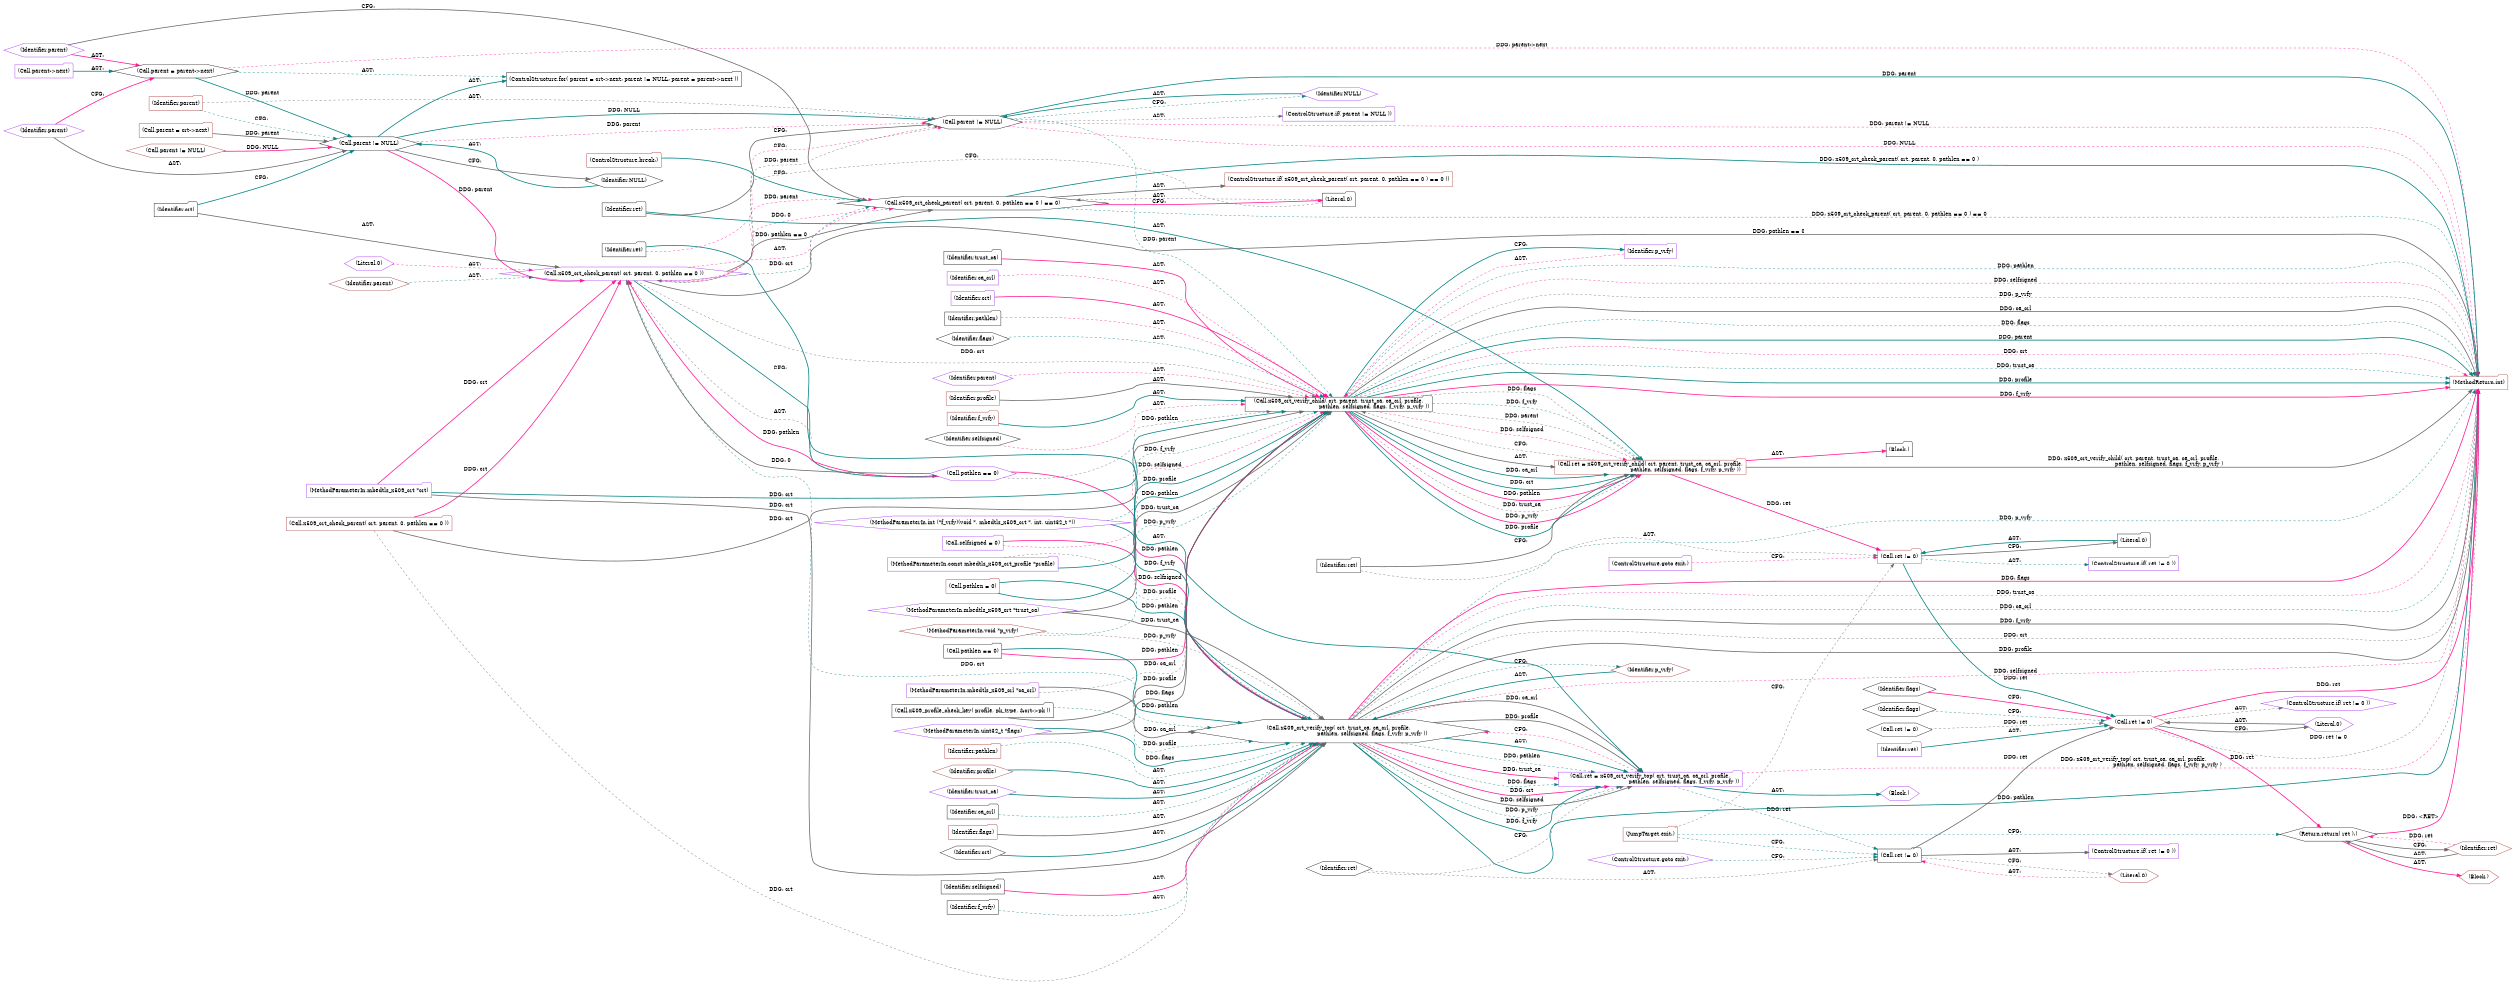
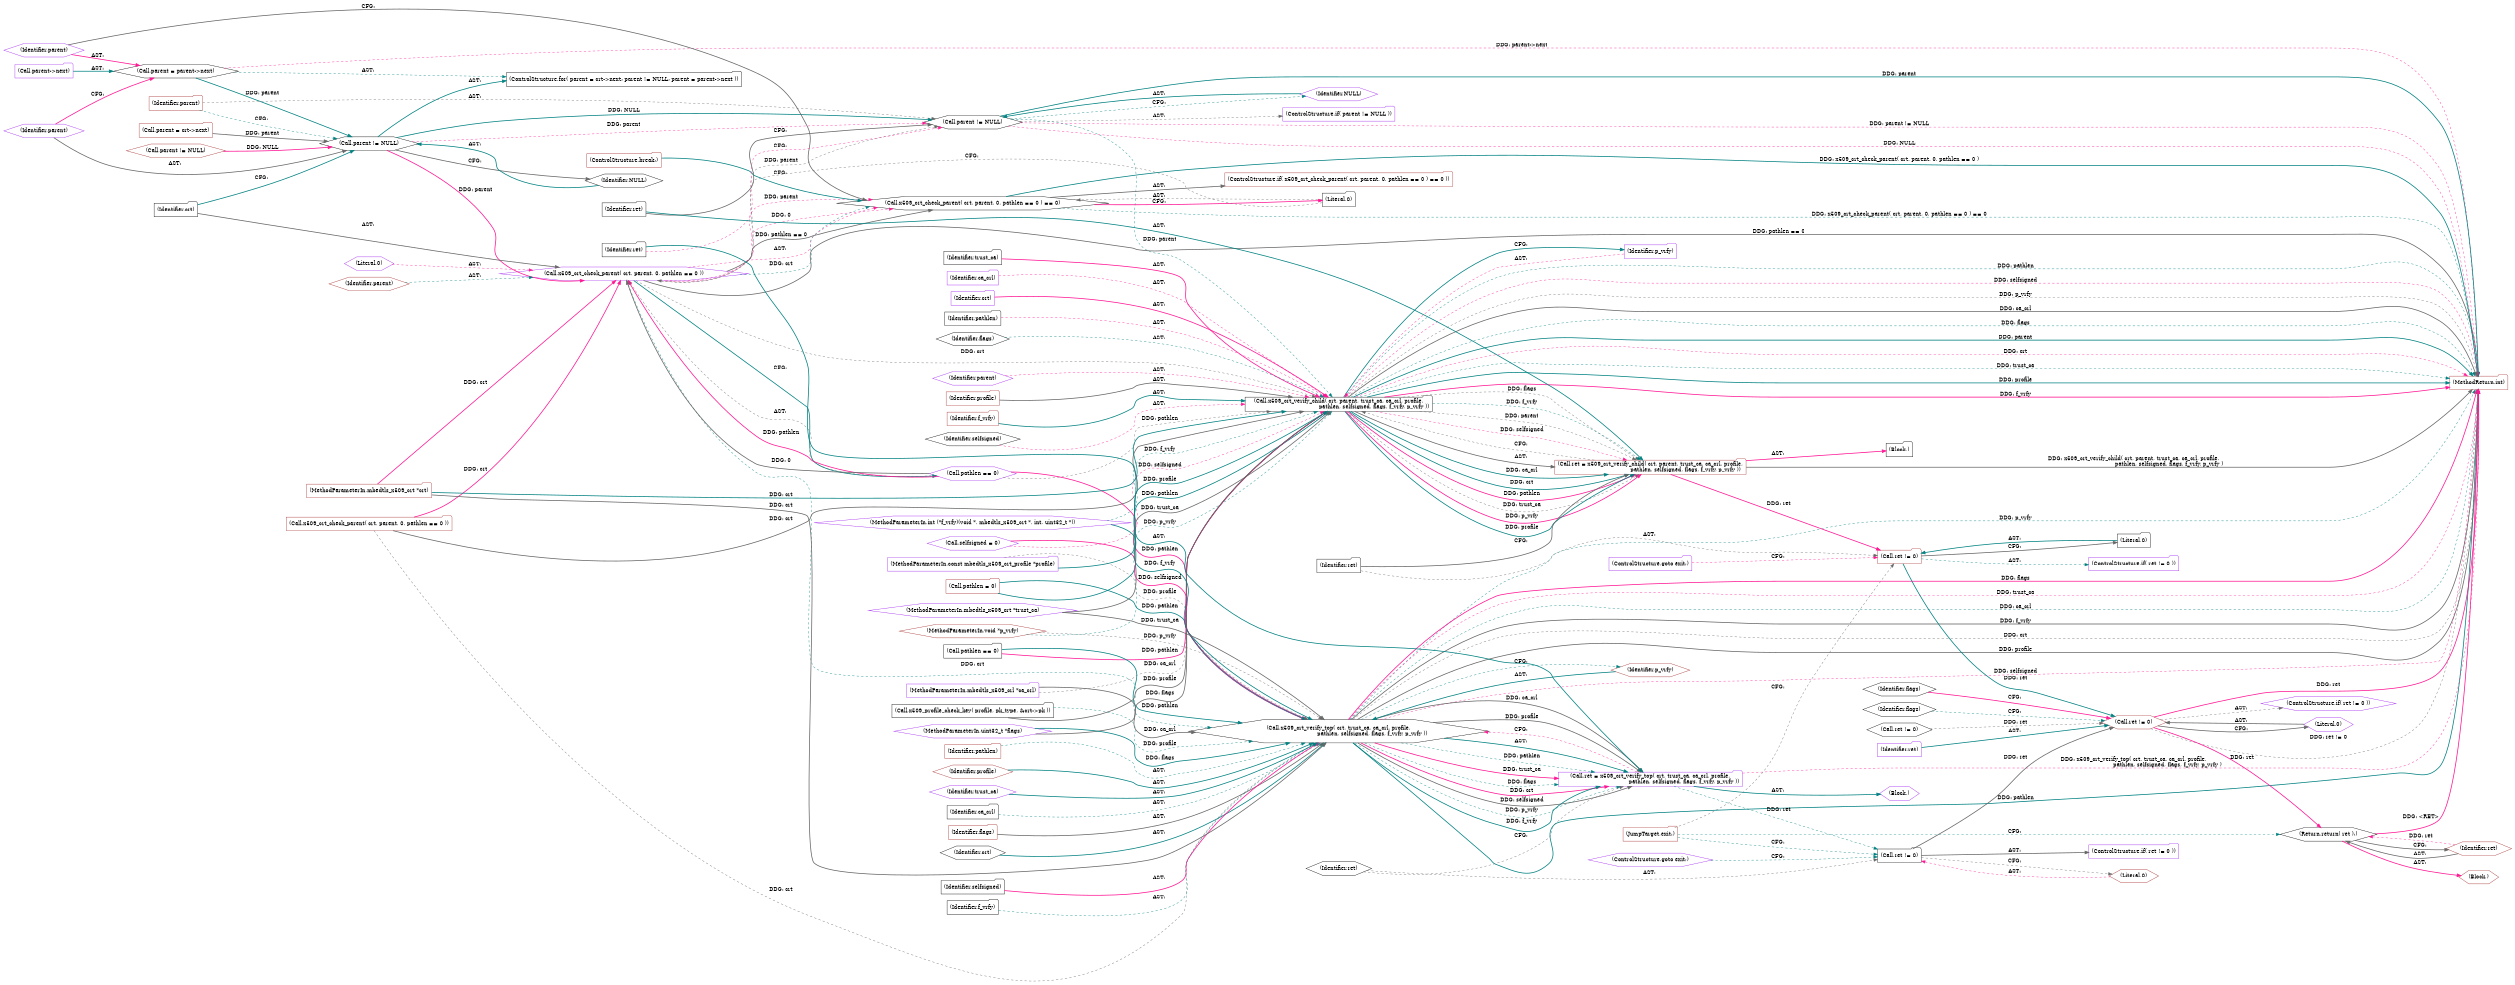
  digraph {
    rankdir=LR
    node [color=black shape=folder]
    edge [color=teal style=bold]
    n1 [label="(Call,parent = parent->next)" shape=hexagon]
    n2 [label="(Call,parent != NULL)" shape=hexagon]
    n3 [color=brown label="(MethodReturn,int)"]
    n4 [label="(ControlStructure,for( parent = crt->next; parent != NULL; parent = parent->next ))"]
    n5 [color=purple label="(Call,x509_crt_check_parent( crt, parent, 0, pathlen == 0 ))" shape=hexagon]
    n6 [label="(Call,parent != NULL)" shape=hexagon]
    n7 [label="(Identifier,NULL)" shape=hexagon]
    n8 [color=purple label="(Call,parent->next)"]
    n9 [label="(Call,x509_crt_check_parent( crt, parent, 0, pathlen == 0 ) == 0)" shape=hexagon]
    n10 [label="(Call,x509_crt_verify_child( crt, parent, trust_ca, ca_crl, profile,\n                                          pathlen, selfsigned, flags, f_vrfy, p_vrfy ))"]
    n11 [label="(Call,x509_crt_verify_top( crt, trust_ca, ca_crl, profile,\n                                        pathlen, selfsigned, flags, f_vrfy, p_vrfy ))" shape=hexagon]
    n12 [color=purple label="(Call,pathlen == 0)" shape=hexagon]
    n13 [color=purple label="(Identifier,NULL)" shape=hexagon]
    n14 [color=purple label="(ControlStructure,if( parent != NULL ))"]
    n15 [color=brown label="(ControlStructure,if( x509_crt_check_parent( crt, parent, 0, pathlen == 0 ) == 0 ))"]
    n16 [label="(Literal,0)"]
    n17 [color=brown label="(Call,ret = x509_crt_verify_child( crt, parent, trust_ca, ca_crl, profile,\n                                          pathlen, selfsigned, flags, f_vrfy, p_vrfy ))"]
    n18 [color=purple label="(Identifier,p_vrfy)"]
    n19 [color=purple label="(Call,ret = x509_crt_verify_top( crt, trust_ca, ca_crl, profile,\n                                        pathlen, selfsigned, flags, f_vrfy, p_vrfy ))"]
    n20 [color=brown label="(Identifier,p_vrfy)" shape=hexagon]
    n21 [color=brown label="(Call,ret != 0)"]
    n22 [label="(Block,)"]
    n23 [color=brown label="(Call,ret != 0)" shape=hexagon]
    n24 [color=purple label="(ControlStructure,if( ret != 0 ))"]
    n25 [label="(Literal,0)"]
    n26 [label="(Return,return( ret );)" shape=hexagon]
    n27 [color=purple label="(ControlStructure,if( ret != 0 ))" shape=hexagon]
    n28 [color=purple label="(Literal,0)" shape=hexagon]
    n29 [color=brown label="(Identifier,ret)" shape=hexagon]
    n30 [color=brown label="(Block,)" shape=hexagon]
    n31 [label="(Call,ret != 0)"]
    n32 [color=purple label="(Block,)" shape=hexagon]
    n33 [color=brown label="(Literal,0)" shape=hexagon]
    n34 [color=purple label="(ControlStructure,if( ret != 0 ))"]
    n35 [label="(Identifier,flags)" shape=hexagon]
    n36 [label="(Identifier,ca_crl)"]
    n37 [color=brown label="(Identifier,flags)"]
    n38 [color=purple label="(Identifier,parent)" shape=hexagon]
    n39 [color=purple label="(MethodParameterIn,uint32_t *flags)" shape=hexagon]
    n40 [color=brown label="(Call,pathlen = 0)"]
    n41 [color=brown label="(Identifier,parent)"]
    n42 [label="(Call,ret != 0)" shape=hexagon]
    n43 [label="(Identifier,crt)"]
    n44 [color=brown label="(Identifier,profile)"]
    n45 [color=brown label="(Identifier,f_vrfy)"]
    n46 [color=brown label="(Call,parent = crt->next)"]
    n47 [color=purple label="(Identifier,ret)"]
    n48 [label="(Identifier,flags)" shape=hexagon]
    n49 [color=brown label="(MethodParameterIn,void *p_vrfy)" shape=hexagon]
    n50 [color=purple label="(Identifier,parent)" shape=hexagon]
    n51 [label="(Identifier,crt)" shape=hexagon]
    n52 [color=purple label="(Identifier,parent)" shape=hexagon]
    n53 [label="(Call,pathlen == 0)"]
    n54 [color=purple label="(ControlStructure,goto exit;)"]
    n55 [label="(Call,x509_profile_check_key( profile, pk_type, &crt->pk ))"]
    n56 [label="(Identifier,selfsigned)" shape=hexagon]
-   n57 [color=purple label="(Call,selfsigned = 0)"]
+   n57 [color=purple label="(Call,selfsigned = 0)" shape=hexagon]
    n58 [label="(Identifier,trust_ca)"]
    n59 [label="(Identifier,ret)" shape=hexagon]
    n60 [label="(Identifier,ret)"]
    n61 [color=purple label="(Identifier,ca_crl)"]
    n62 [color=purple label="(Identifier,crt)"]
    n63 [color=brown label="(Call,x509_crt_check_parent( crt, parent, 0, pathlen == 0 ))"]
    n64 [color=brown label="(ControlStructure,break;)"]
    n65 [label="(Identifier,pathlen)"]
    n66 [color=brown label="(JumpTarget,exit:)"]
    n67 [label="(Identifier,selfsigned)"]
    n68 [color=purple label="(Literal,0)" shape=hexagon]
    n69 [label="(Identifier,ret)"]
    n70 [label="(Identifier,f_vrfy)"]
    n71 [color=brown label="(Identifier,pathlen)"]
    n72 [color=brown label="(Identifier,profile)" shape=hexagon]
    n73 [label="(Identifier,flags)" shape=hexagon]
    n74 [label="(Identifier,ret)"]
    n75 [color=purple label="(MethodParameterIn,mbedtls_x509_crl *ca_crl)"]
    n76 [color=purple label="(MethodParameterIn,int (*f_vrfy)(void *, mbedtls_x509_crt *, int, uint32_t *))" shape=hexagon]
    n77 [color=purple label="(Identifier,trust_ca)" shape=hexagon]
    n78 [color=brown label="(Identifier,parent)" shape=hexagon]
    n79 [color=purple label="(MethodParameterIn,const mbedtls_x509_crt_profile *profile)"]
    n80 [color=brown label="(Call,parent != NULL)" shape=hexagon]
-   n81 [color=purple label="(MethodParameterIn,mbedtls_x509_crt *crt)"]
+   n81 [color=brown label="(MethodParameterIn,mbedtls_x509_crt *crt)"]
    n82 [color=purple label="(MethodParameterIn,mbedtls_x509_crt *trust_ca)" shape=hexagon]
    n83 [color=purple label="(ControlStructure,goto exit;)" shape=hexagon]
    n1 -> n2 [label="DDG: parent"]
    n1 -> n3 [color=deeppink label="DDG: parent->next" style=dashed]
    n1 -> n4 [label="AST: " style=dashed]
    n2 -> n4 [label="AST: "]
    n2 -> n5 [color=deeppink label="DDG: parent"]
    n2 -> n6 [color=deeppink label="DDG: parent" style=dashed]
    n2 -> n6 [label="DDG: NULL"]
    n2 -> n7 [color=gray40 label="CFG: "]
    n5 -> n3 [color=gray40 label="DDG: pathlen == 0"]
    n5 -> n6 [color=gray40 label="DDG: parent" style=dashed]
    n5 -> n9 [color=deeppink label="AST: " style=dashed]
    n5 -> n9 [label="DDG: crt" style=dashed]
    n5 -> n9 [color=deeppink label="DDG: parent" style=dashed]
    n5 -> n9 [color=deeppink label="DDG: 0" style=dashed]
    n5 -> n9 [color=gray40 label="DDG: pathlen == 0"]
    n5 -> n10 [color=gray40 label="DDG: crt" style=dashed]
    n5 -> n11 [label="DDG: crt" style=dashed]
    n5 -> n12 [label="CFG: "]
    n6 -> n3 [color=deeppink label="DDG: NULL" style=dashed]
    n6 -> n3 [label="DDG: parent"]
    n6 -> n3 [color=deeppink label="DDG: parent != NULL" style=dashed]
    n6 -> n10 [label="DDG: parent" style=dashed]
    n6 -> n13 [label="CFG: " style=dashed]
    n6 -> n14 [color=gray40 label="AST: " style=dashed]
    n7 -> n2 [label="AST: "]
    n8 -> n1 [label="AST: "]
    n9 -> n3 [label="DDG: x509_crt_check_parent( crt, parent, 0, pathlen == 0 )"]
    n9 -> n3 [label="DDG: x509_crt_check_parent( crt, parent, 0, pathlen == 0 ) == 0" style=dashed]
    n9 -> n15 [color=gray40 label="AST: "]
    n9 -> n16 [color=deeppink label="CFG: "]
    n10 -> n3 [label="DDG: pathlen" style=dashed]
    n10 -> n3 [color=deeppink label="DDG: selfsigned" style=dashed]
    n10 -> n3 [color=gray40 label="DDG: p_vrfy" style=dashed]
    n10 -> n3 [color=gray40 label="DDG: ca_crl"]
    n10 -> n3 [label="DDG: flags" style=dashed]
    n10 -> n3 [label="DDG: parent"]
    n10 -> n3 [color=deeppink label="DDG: crt" style=dashed]
    n10 -> n3 [label="DDG: trust_ca" style=dashed]
    n10 -> n3 [label="DDG: profile"]
    n10 -> n3 [color=deeppink label="DDG: f_vrfy"]
    n10 -> n17 [color=gray40 label="AST: "]
    n10 -> n17 [label="DDG: ca_crl"]
    n10 -> n17 [label="DDG: crt"]
    n10 -> n17 [color=deeppink label="DDG: pathlen"]
    n10 -> n17 [color=gray40 label="DDG: trust_ca" style=dashed]
    n10 -> n17 [color=deeppink label="DDG: p_vrfy"]
    n10 -> n17 [label="DDG: profile"]
    n10 -> n17 [color=gray40 label="DDG: flags" style=dashed]
    n10 -> n17 [label="DDG: f_vrfy" style=dashed]
    n10 -> n17 [color=gray40 label="DDG: parent" style=dashed]
    n10 -> n17 [color=deeppink label="DDG: selfsigned" style=dashed]
    n10 -> n18 [label="CFG: "]
    n11 -> n3 [label="DDG: pathlen"]
    n11 -> n3 [label="DDG: p_vrfy" style=dashed]
    n11 -> n3 [color=deeppink label="DDG: flags"]
    n11 -> n3 [color=deeppink label="DDG: trust_ca" style=dashed]
    n11 -> n3 [label="DDG: ca_crl" style=dashed]
    n11 -> n3 [color=gray40 label="DDG: f_vrfy"]
    n11 -> n3 [color=gray40 label="DDG: crt" style=dashed]
    n11 -> n3 [color=gray40 label="DDG: profile"]
    n11 -> n3 [color=deeppink label="DDG: selfsigned" style=dashed]
    n11 -> n19 [label="AST: "]
    n11 -> n19 [label="DDG: pathlen" style=dashed]
    n11 -> n19 [color=deeppink label="DDG: trust_ca"]
    n11 -> n19 [label="DDG: flags" style=dashed]
    n11 -> n19 [color=deeppink label="DDG: crt"]
    n11 -> n19 [color=gray40 label="DDG: selfsigned"]
    n11 -> n19 [label="DDG: p_vrfy" style=dashed]
    n11 -> n19 [label="DDG: f_vrfy"]
    n11 -> n19 [color=gray40 label="DDG: ca_crl"]
    n11 -> n19 [color=gray40 label="DDG: profile"]
    n11 -> n20 [label="CFG: " style=dashed]
    n12 -> n5 [color=gray40 label="AST: " style=dashed]
    n12 -> n5 [color=deeppink label="DDG: pathlen"]
    n12 -> n5 [color=gray40 label="DDG: 0"]
    n12 -> n10 [color=gray40 label="DDG: pathlen" style=dashed]
    n12 -> n11 [color=deeppink label="DDG: pathlen"]
    n13 -> n6 [label="AST: "]
    n16 -> n5 [color=gray40 label="CFG: " style=dashed]
    n16 -> n9 [color=gray40 label="AST: " style=dashed]
    n17 -> n3 [color=gray40 label="DDG: x509_crt_verify_child( crt, parent, trust_ca, ca_crl, profile,\n                                          pathlen, selfsigned, flags, f_vrfy, p_vrfy )"]
    n17 -> n10 [color=gray40 label="CFG: " style=dashed]
    n17 -> n21 [color=deeppink label="DDG: ret"]
    n17 -> n22 [color=deeppink label="AST: "]
    n18 -> n10 [color=deeppink label="AST: " style=dashed]
    n19 -> n3 [color=deeppink label="DDG: x509_crt_verify_top( crt, trust_ca, ca_crl, profile,\n                                        pathlen, selfsigned, flags, f_vrfy, p_vrfy )" style=dashed]
    n19 -> n11 [color=deeppink label="CFG: " style=dashed]
    n19 -> n31 [label="DDG: ret" style=dashed]
    n19 -> n32 [label="AST: "]
    n20 -> n11 [label="AST: "]
    n21 -> n23 [label="DDG: ret"]
    n21 -> n24 [label="AST: " style=dashed]
    n21 -> n25 [color=gray40 label="CFG: "]
    n23 -> n3 [color=deeppink label="DDG: ret"]
    n23 -> n3 [color=gray40 label="DDG: ret != 0" style=dashed]
    n23 -> n26 [color=deeppink label="DDG: ret"]
    n23 -> n27 [color=gray40 label="AST: " style=dashed]
    n23 -> n28 [color=gray40 label="CFG: "]
    n25 -> n21 [label="AST: "]
    n26 -> n3 [color=deeppink label="DDG: <RET>"]
    n26 -> n29 [color=gray40 label="CFG: "]
    n26 -> n30 [color=deeppink label="AST: "]
    n28 -> n23 [color=gray40 label="AST: "]
    n29 -> n26 [color=gray40 label="AST: "]
    n29 -> n26 [color=deeppink label="DDG: ret" style=dashed]
    n31 -> n23 [color=gray40 label="DDG: ret"]
    n31 -> n33 [color=gray40 label="CFG: " style=dashed]
    n31 -> n34 [color=gray40 label="AST: "]
    n33 -> n31 [color=deeppink label="AST: " style=dashed]
    n35 -> n23 [label="CFG: " style=dashed]
    n36 -> n11 [label="AST: " style=dashed]
    n37 -> n11 [color=gray40 label="AST: "]
    n38 -> n10 [color=deeppink label="AST: " style=dashed]
    n39 -> n10 [color=gray40 label="DDG: flags"]
    n39 -> n11 [label="DDG: flags"]
    n40 -> n10 [label="DDG: pathlen"]
    n40 -> n11 [label="DDG: pathlen"]
    n41 -> n2 [label="CFG: " style=dashed]
    n41 -> n6 [color=gray40 label="AST: " style=dashed]
    n42 -> n23 [color=gray40 label="DDG: ret" style=dashed]
    n43 -> n2 [label="CFG: "]
    n43 -> n5 [color=gray40 label="AST: "]
    n44 -> n10 [color=gray40 label="AST: "]
    n45 -> n10 [label="AST: "]
    n46 -> n2 [color=gray40 label="DDG: parent"]
    n47 -> n23 [label="AST: "]
    n48 -> n23 [color=deeppink label="CFG: "]
    n49 -> n10 [label="DDG: p_vrfy" style=dashed]
    n49 -> n11 [color=gray40 label="DDG: p_vrfy" style=dashed]
    n50 -> n1 [color=deeppink label="AST: "]
    n50 -> n9 [color=gray40 label="CFG: "]
    n51 -> n11 [label="AST: "]
    n52 -> n1 [color=deeppink label="CFG: "]
    n52 -> n2 [color=gray40 label="AST: "]
    n53 -> n10 [color=deeppink label="DDG: pathlen"]
    n53 -> n11 [label="DDG: pathlen"]
    n54 -> n21 [color=deeppink label="CFG: " style=dashed]
    n55 -> n10 [color=gray40 label="DDG: profile"]
    n55 -> n11 [label="DDG: profile" style=dashed]
    n56 -> n10 [color=deeppink label="AST: " style=dashed]
    n57 -> n10 [color=deeppink label="DDG: selfsigned" style=dashed]
    n57 -> n11 [color=deeppink label="DDG: selfsigned"]
    n58 -> n10 [color=deeppink label="AST: "]
    n59 -> n19 [color=gray40 label="CFG: " style=dashed]
    n59 -> n31 [color=gray40 label="AST: " style=dashed]
    n60 -> n17 [color=gray40 label="CFG: "]
    n60 -> n21 [color=gray40 label="AST: " style=dashed]
    n61 -> n10 [color=deeppink label="AST: " style=dashed]
    n62 -> n10 [color=deeppink label="AST: "]
    n63 -> n5 [color=deeppink label="DDG: crt"]
    n63 -> n10 [color=gray40 label="DDG: crt"]
    n63 -> n11 [color=gray40 label="DDG: crt" style=dashed]
    n64 -> n9 [label="CFG: "]
    n65 -> n10 [color=deeppink label="AST: " style=dashed]
    n66 -> n21 [color=gray40 label="CFG: " style=dashed]
    n66 -> n26 [label="CFG: " style=dashed]
    n66 -> n31 [label="CFG: " style=dashed]
    n67 -> n11 [color=deeppink label="AST: "]
    n68 -> n5 [color=deeppink label="AST: " style=dashed]
    n69 -> n6 [color=deeppink label="CFG: " style=dashed]
    n69 -> n19 [label="AST: "]
    n70 -> n11 [label="AST: " style=dashed]
    n71 -> n11 [label="AST: " style=dashed]
    n72 -> n11 [label="AST: "]
    n73 -> n10 [label="AST: " style=dashed]
    n74 -> n6 [color=gray40 label="CFG: "]
    n74 -> n17 [label="AST: "]
    n75 -> n10 [color=gray40 label="DDG: ca_crl" style=dashed]
    n75 -> n11 [color=gray40 label="DDG: ca_crl"]
    n76 -> n10 [label="DDG: f_vrfy" style=dashed]
    n76 -> n11 [label="DDG: f_vrfy"]
    n77 -> n11 [label="AST: "]
    n78 -> n5 [label="AST: " style=dashed]
    n79 -> n10 [label="DDG: profile"]
    n79 -> n11 [color=gray40 label="DDG: profile" style=dashed]
    n80 -> n2 [color=deeppink label="DDG: NULL"]
    n81 -> n5 [color=deeppink label="DDG: crt"]
    n81 -> n10 [label="DDG: crt"]
    n81 -> n11 [color=gray40 label="DDG: crt"]
    n82 -> n10 [color=gray40 label="DDG: trust_ca"]
    n82 -> n11 [color=gray40 label="DDG: trust_ca"]
    n83 -> n31 [label="CFG: " style=dashed]
  }
